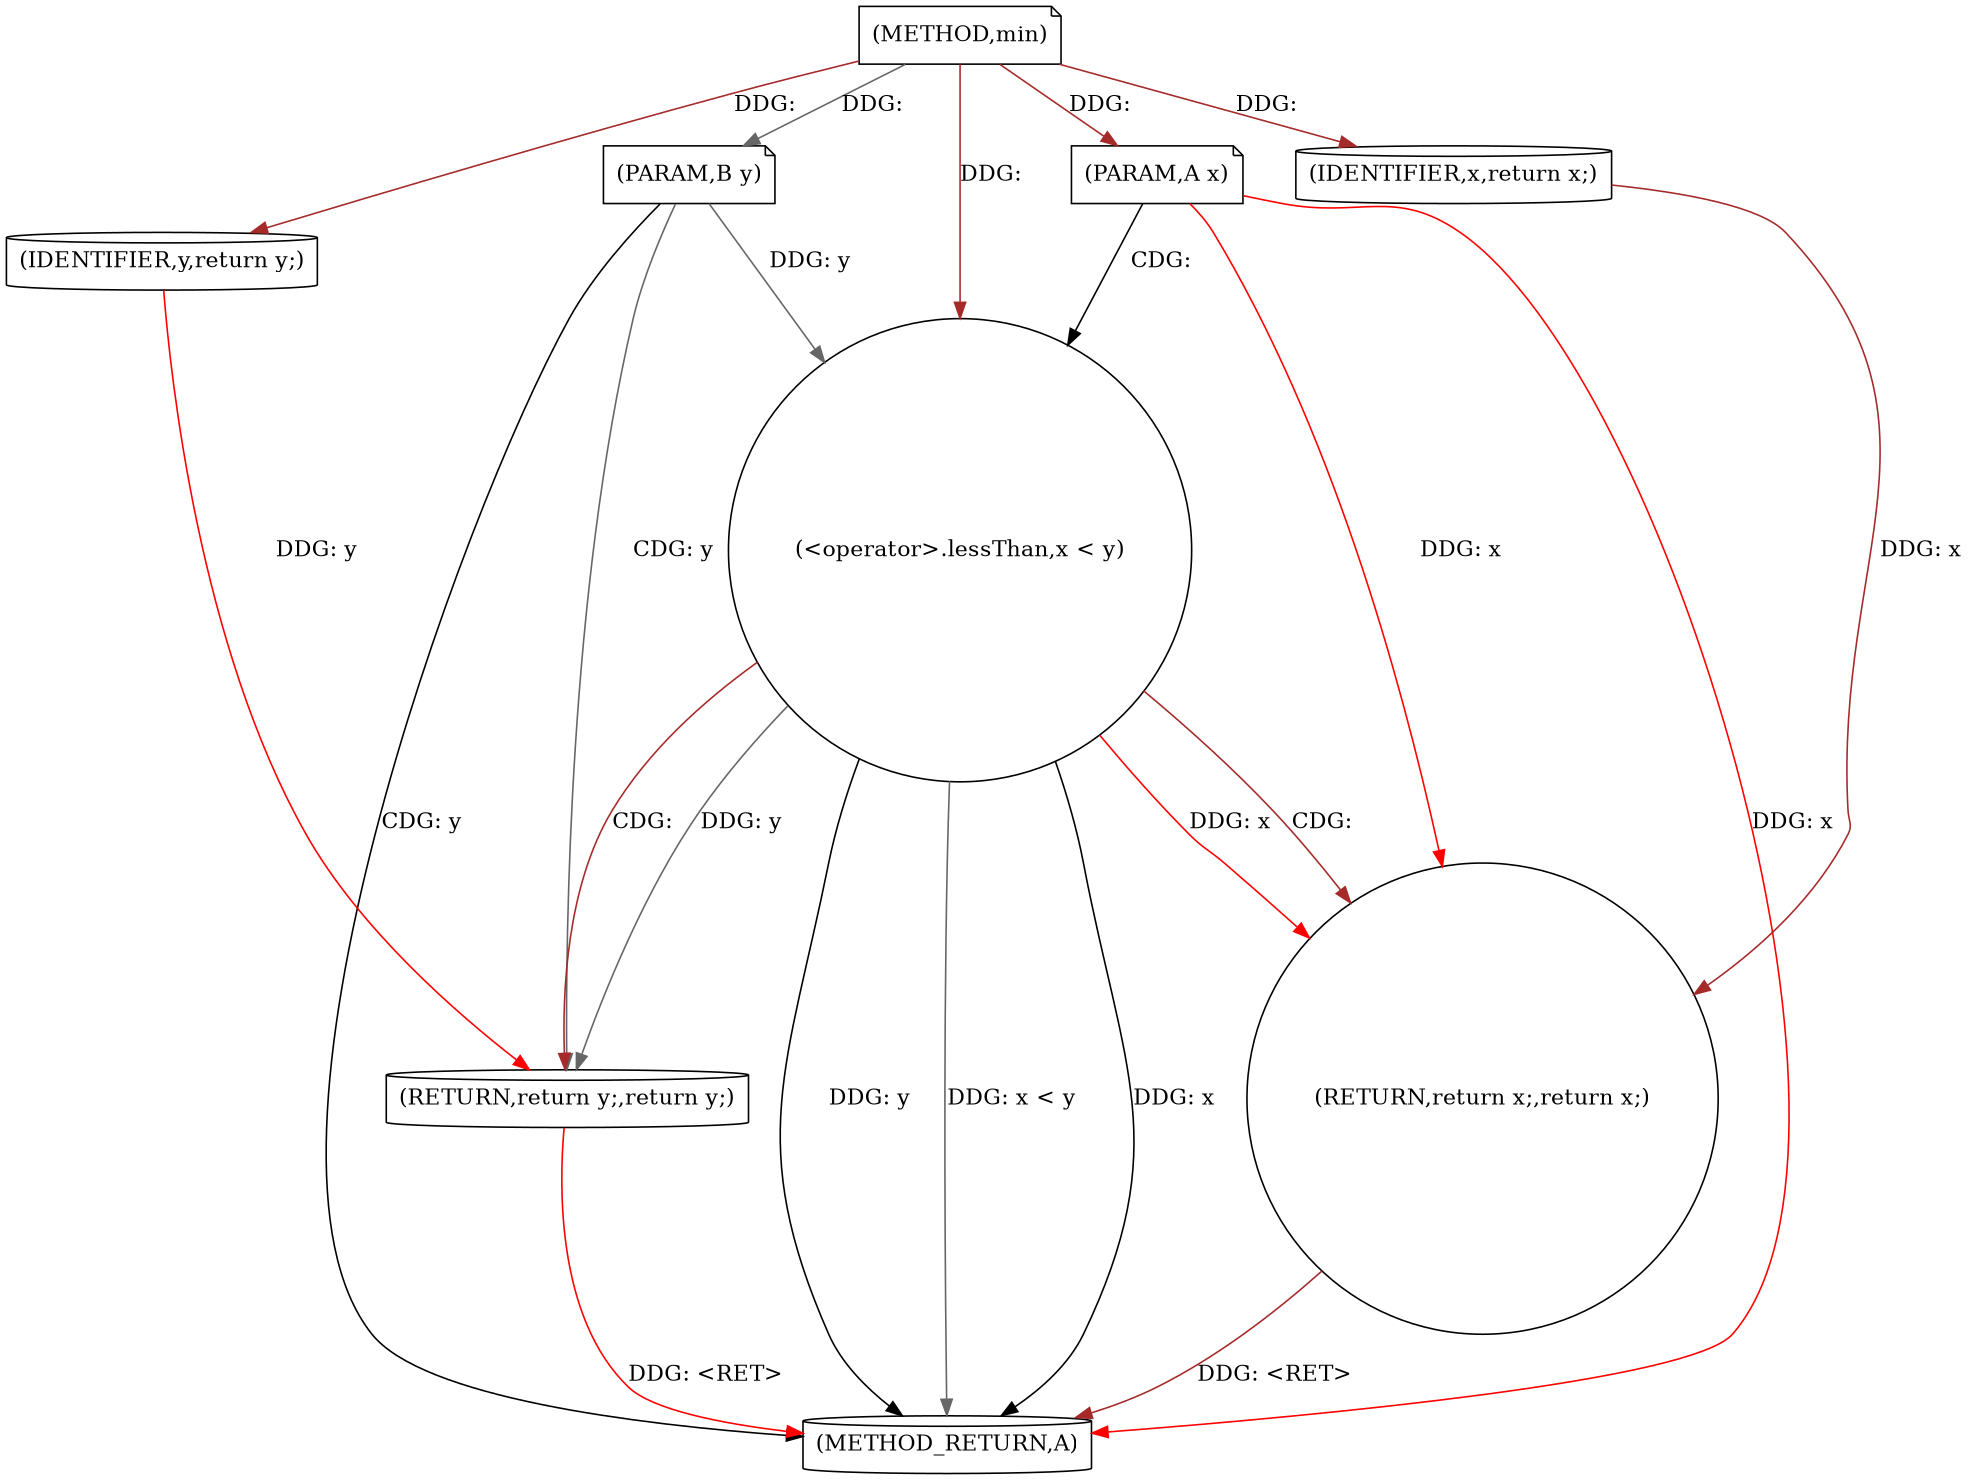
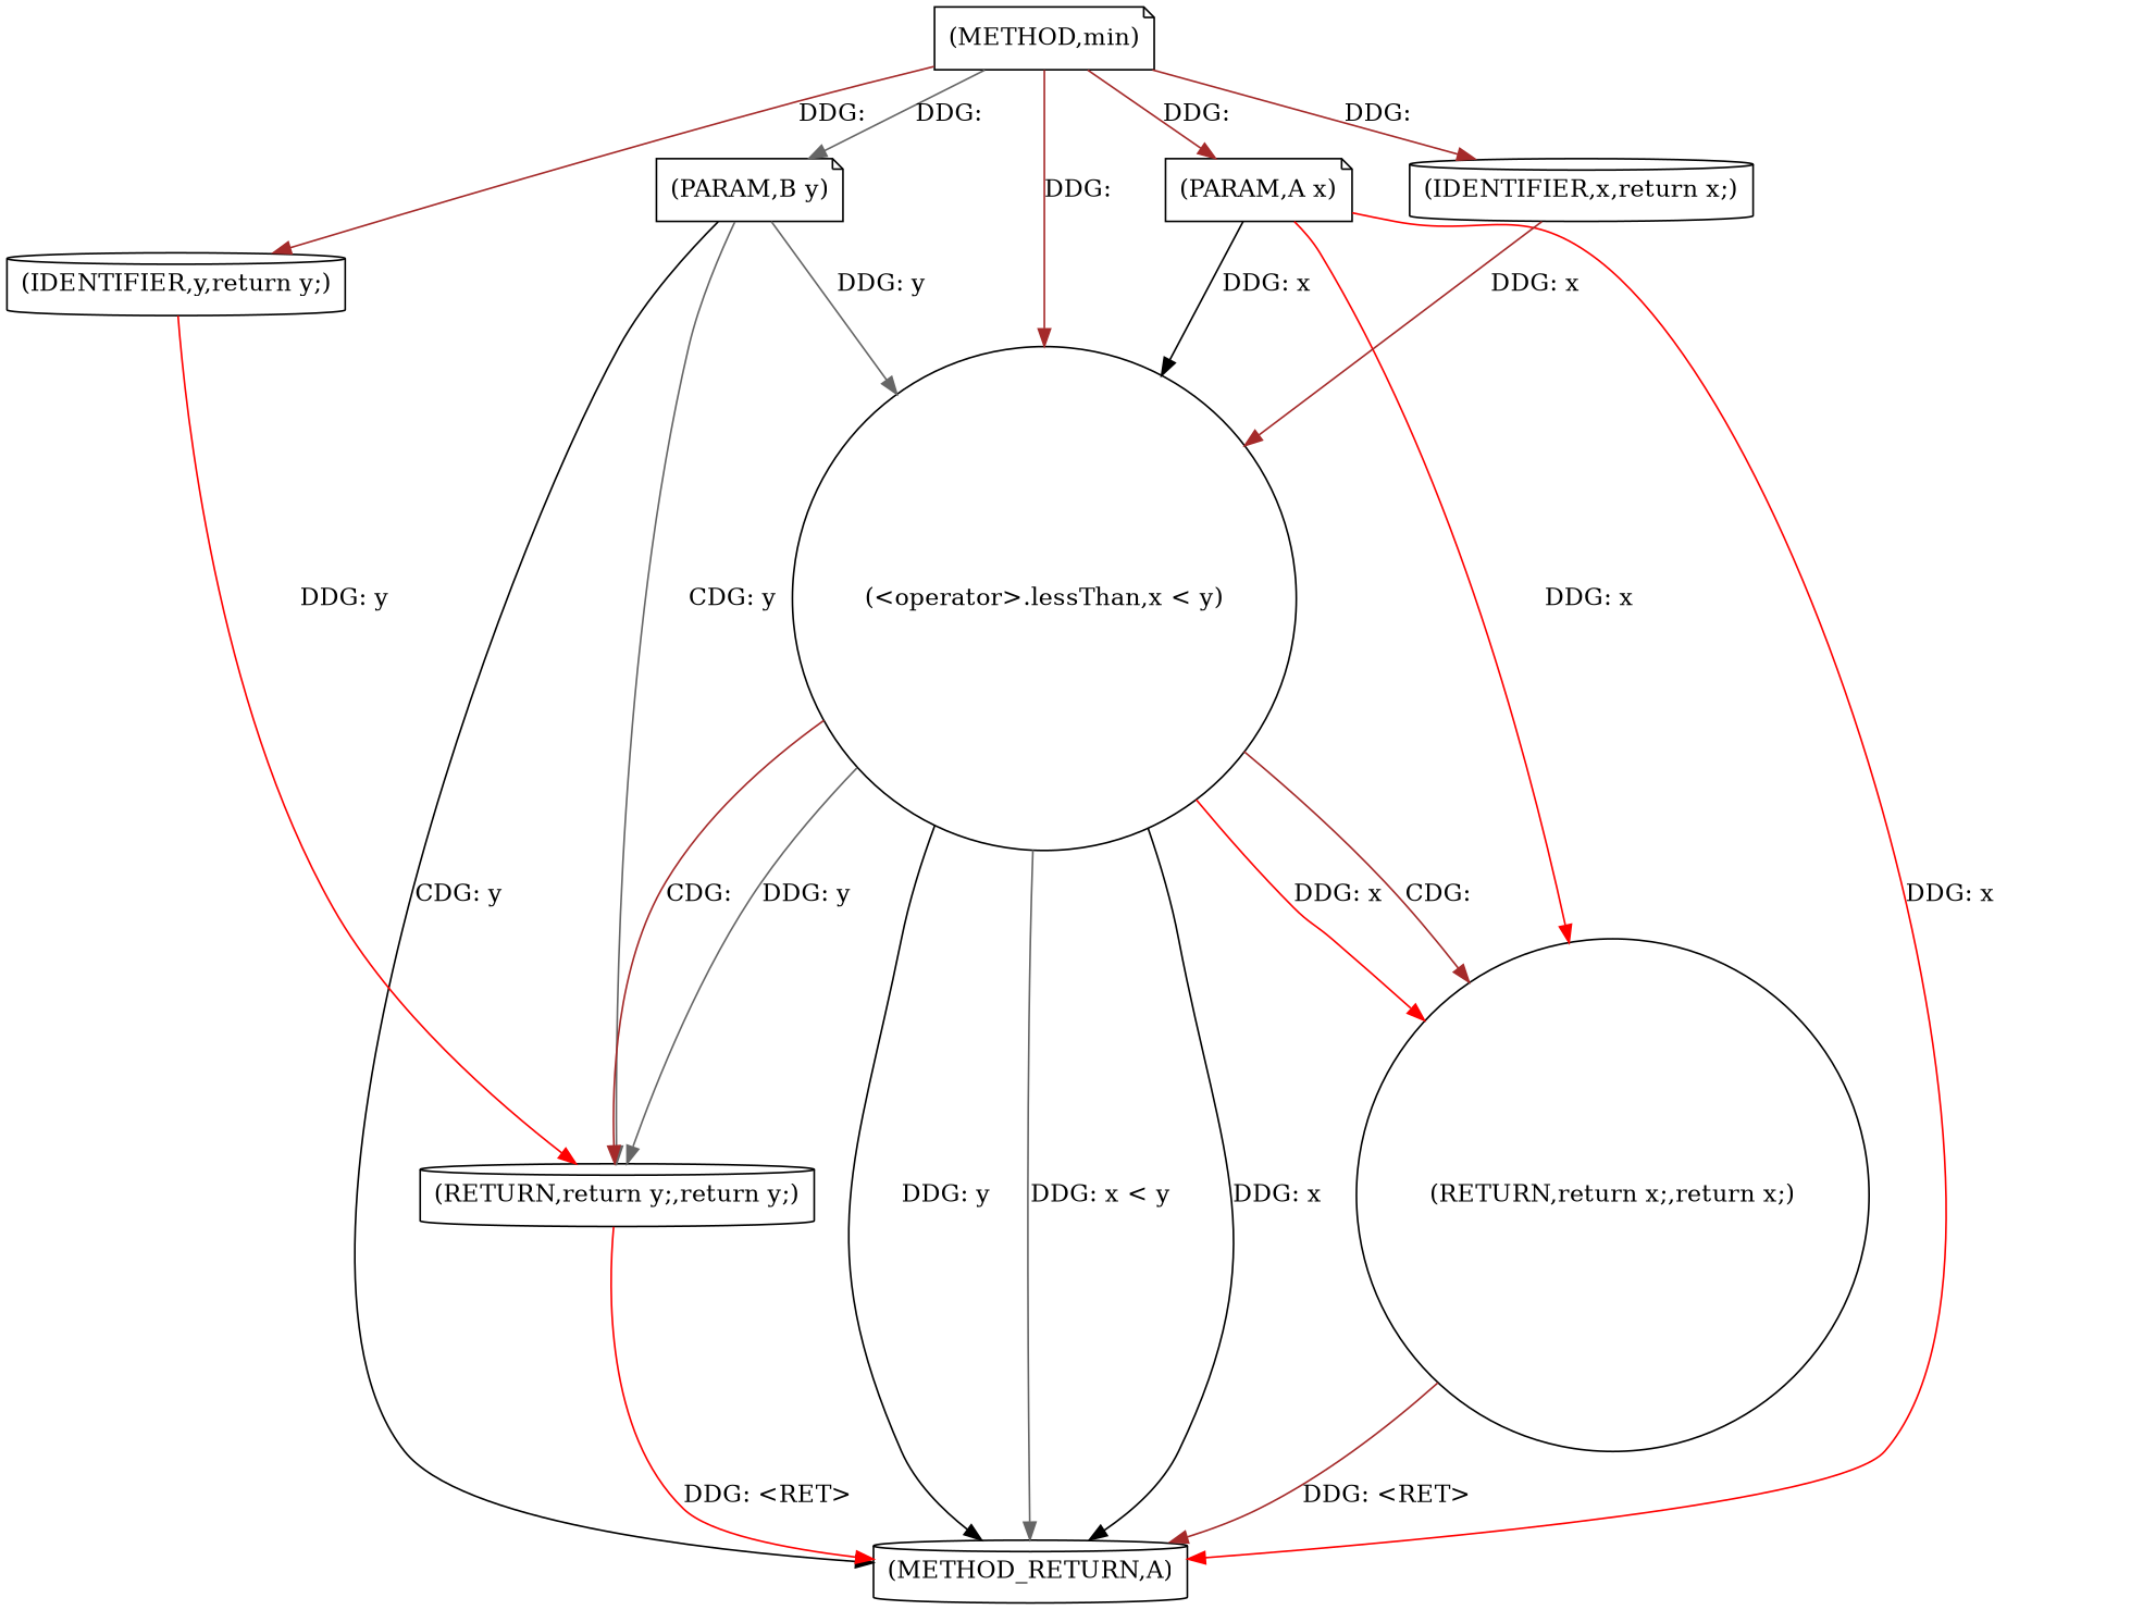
  digraph {
    node [shape=cylinder]
    edge [color=brown]
    n1 [label="(METHOD,min)" shape=note]
    n2 [label="(PARAM,A x)" shape=note]
    n3 [label="(PARAM,B y)" shape=note]
    n4 [label="(<operator>.lessThan,x < y)" shape=circle]
    n5 [label="(IDENTIFIER,y,return y;)"]
    n6 [label="(IDENTIFIER,x,return x;)"]
    n7 [label="(METHOD_RETURN,A)"]
    n8 [label="(RETURN,return x;,return x;)" shape=circle]
    n9 [label="(RETURN,return y;,return y;)"]
    n1 -> n2 [label="DDG: "]
    n1 -> n3 [color=gray40 label="DDG: "]
    n1 -> n4 [label="DDG: "]
    n1 -> n5 [label="DDG: "]
    n1 -> n6 [label="DDG: "]
-   n2 -> n4 [color=black label="CDG: "]
+   n2 -> n4 [color=black label="DDG: x"]
    n2 -> n7 [color=red label="DDG: x"]
    n2 -> n8 [color=red label="DDG: x"]
    n3 -> n4 [color=gray40 label="DDG: y"]
    n3 -> n7 [color=black label="CDG: y"]
    n3 -> n9 [color=gray40 label="CDG: y"]
    n4 -> n7 [color=black label="DDG: x"]
    n4 -> n7 [color=black label="DDG: y"]
    n4 -> n7 [color=gray40 label="DDG: x < y"]
    n4 -> n8 [color=red label="DDG: x"]
    n4 -> n8 [label="CDG: "]
    n4 -> n9 [color=gray40 label="DDG: y"]
    n4 -> n9 [label="CDG: "]
    n5 -> n9 [color=red label="DDG: y"]
-   n6 -> n8 [label="DDG: x"]
+   n6 -> n4 [label="DDG: x"]
    n8 -> n7 [label="DDG: <RET>"]
    n9 -> n7 [color=red label="DDG: <RET>"]
  }
